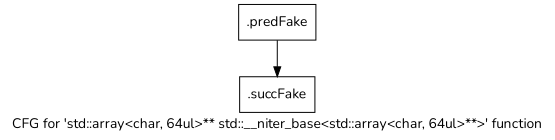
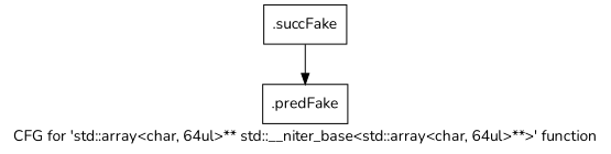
  digraph {
    label="CFG for 'std::array\<char, 64ul\>** std::__niter_base\<std::array\<char, 64ul\>**\>' function"
    fontname=Nunito
    node [shape=record fontname=Nunito]
    n1 [label="{.predFake}"]
    n2 [filename="/mnt/xilinx/Vitis_HLS/2021.2/tps/lnx64/gcc-6.2.0/lib/gcc/x86_64-pc-linux-gnu/6.2.0/../../../../include/c++/6.2.0/bits/stl_algobase.h" label="{.succFake}" linenumber=278]
-   n1 -> n2 [execusionnum=0 filename="/mnt/xilinx/Vitis_HLS/2021.2/tps/lnx64/gcc-6.2.0/lib/gcc/x86_64-pc-linux-gnu/6.2.0/../../../../include/c++/6.2.0/bits/stl_algobase.h" fontname=Nunito]
+   n2 -> n1 [execusionnum=0 filename="/mnt/xilinx/Vitis_HLS/2021.2/tps/lnx64/gcc-6.2.0/lib/gcc/x86_64-pc-linux-gnu/6.2.0/../../../../include/c++/6.2.0/bits/stl_algobase.h" fontname=Nunito]
  }
